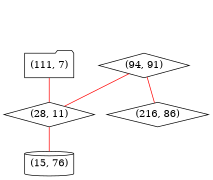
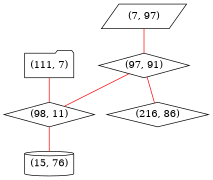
  graph {
    node [shape=diamond]
    edge [color=red weight=1]
    n1 [label="(15, 76)" shape=cylinder]
    n2 [label="(111, 7)" shape=folder]
-   "(98, 11)" [label="(28, 11)"]
-   "(97, 91)" [label="(94, 91)"]
+   "(98, 11)"
+   "(7, 97)" [shape=parallelogram]
+   "(97, 91)"
    "(216, 86)"
    n2 -- "(98, 11)"
    "(98, 11)" -- n1
+   "(7, 97)" -- "(97, 91)"
    "(97, 91)" -- "(98, 11)"
    "(97, 91)" -- "(216, 86)"
  }
